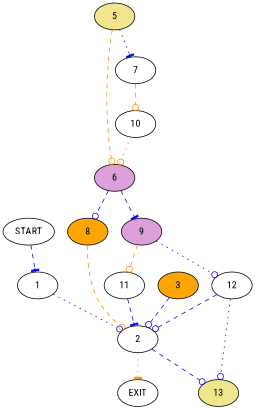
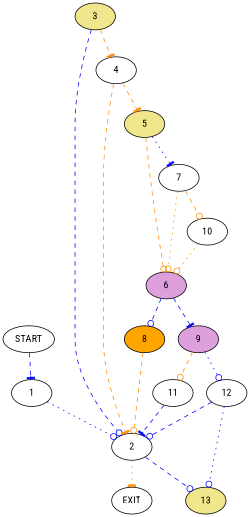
  digraph {
    fontname="Roboto Condensed"
    node [fillcolor=white fontname="Roboto Condensed" style=filled]
    edge [arrowhead=odot color=blue fontname="Roboto Condensed" style=dashed]
    n1 [label=START]
    1
    2
    n4 [label=EXIT]
    13 [fillcolor=khaki]
-   3 [fillcolor=orange]
+   3 [fillcolor=khaki]
+   4
    5 [fillcolor=khaki]
    6 [fillcolor=plum]
    7
    8 [fillcolor=orange]
    9 [fillcolor=plum]
    10
    11
    12
    n1 -> 1 [arrowhead=tee]
    1 -> 2 [style=dotted]
    2 -> n4 [arrowhead=tee color=darkorange style=dotted]
    2 -> 13
    3 -> 2
+   3 -> 4 [arrowhead=tee color=darkorange]
+   4 -> 2 [arrowhead=tee color=darkorange]
+   4 -> 5 [arrowhead=tee color=darkorange]
    5 -> 6 [color=darkorange]
    5 -> 7 [arrowhead=tee style=dotted]
    6 -> 8
    6 -> 9 [arrowhead=tee]
+   7 -> 6 [color=darkorange style=dotted]
    7 -> 10 [color=darkorange]
    8 -> 2 [color=darkorange]
    9 -> 11 [color=darkorange]
    9 -> 12 [style=dotted]
    10 -> 6 [color=darkorange style=dotted]
    11 -> 2 [arrowhead=tee]
    12 -> 2
    12 -> 13 [style=dotted]
  }
